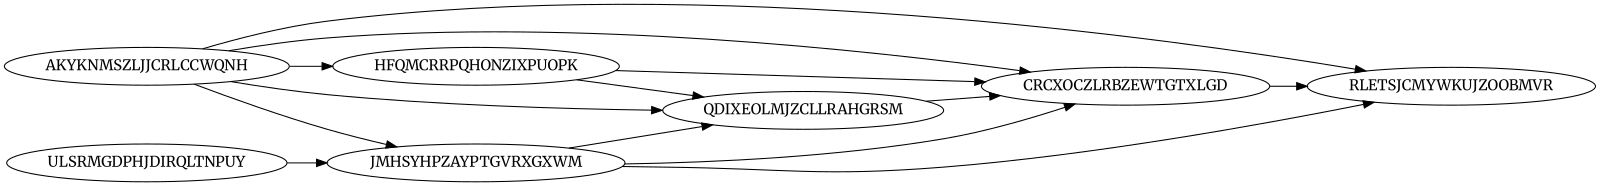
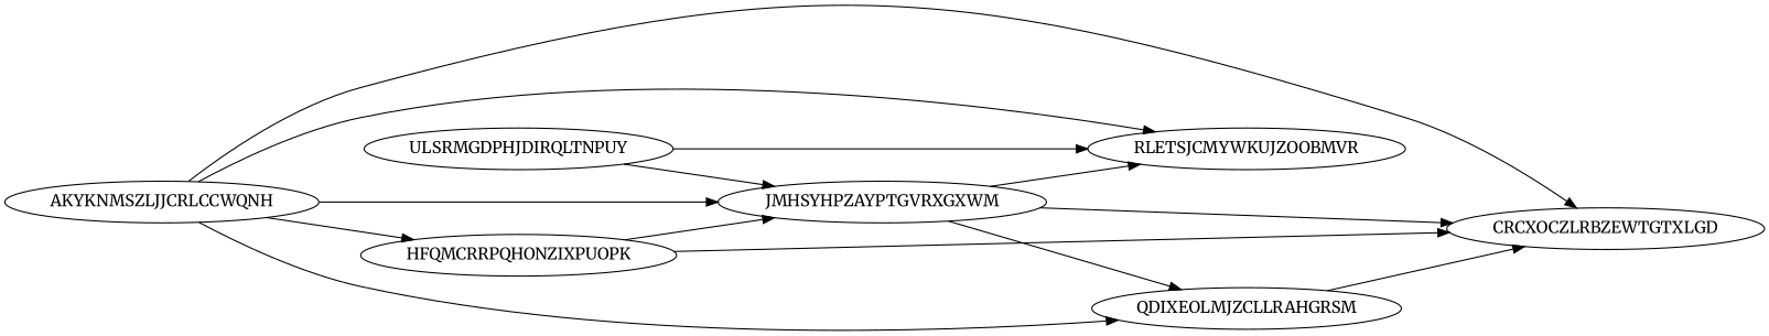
  digraph {
    fontname=Merriweather
    rankdir=LR
    node [Processor=1 Weight=10 fontname=Merriweather]
    edge [Weight=20 fontname=Merriweather]
    AKYKNMSZLJJCRLCCWQNH [Start=0 Weight=19]
    HFQMCRRPQHONZIXPUOPK [Start=19 Weight=13]
    QDIXEOLMJZCLLRAHGRSM [Start=61]
    CRCXOCZLRBZEWTGTXLGD [Start=71]
    RLETSJCMYWKUJZOOBMVR [Start=81]
    JMHSYHPZAYPTGVRXGXWM [Start=42 Weight=19]
    ULSRMGDPHJDIRQLTNPUY [Start=32]
    AKYKNMSZLJJCRLCCWQNH -> HFQMCRRPQHONZIXPUOPK [Weight=18]
    AKYKNMSZLJJCRLCCWQNH -> QDIXEOLMJZCLLRAHGRSM
    AKYKNMSZLJJCRLCCWQNH -> CRCXOCZLRBZEWTGTXLGD [Weight=14]
    AKYKNMSZLJJCRLCCWQNH -> RLETSJCMYWKUJZOOBMVR
    AKYKNMSZLJJCRLCCWQNH -> JMHSYHPZAYPTGVRXGXWM [Weight=13]
    HFQMCRRPQHONZIXPUOPK -> CRCXOCZLRBZEWTGTXLGD [Weight=17]
-   HFQMCRRPQHONZIXPUOPK -> QDIXEOLMJZCLLRAHGRSM
+   HFQMCRRPQHONZIXPUOPK -> JMHSYHPZAYPTGVRXGXWM
    QDIXEOLMJZCLLRAHGRSM -> CRCXOCZLRBZEWTGTXLGD [Weight=19]
-   CRCXOCZLRBZEWTGTXLGD -> RLETSJCMYWKUJZOOBMVR [Weight=19]
+   ULSRMGDPHJDIRQLTNPUY -> RLETSJCMYWKUJZOOBMVR [Weight=19]
    JMHSYHPZAYPTGVRXGXWM -> QDIXEOLMJZCLLRAHGRSM [Weight=18]
    JMHSYHPZAYPTGVRXGXWM -> CRCXOCZLRBZEWTGTXLGD
    JMHSYHPZAYPTGVRXGXWM -> RLETSJCMYWKUJZOOBMVR [Weight=11]
    ULSRMGDPHJDIRQLTNPUY -> JMHSYHPZAYPTGVRXGXWM [Weight=14]
  }
